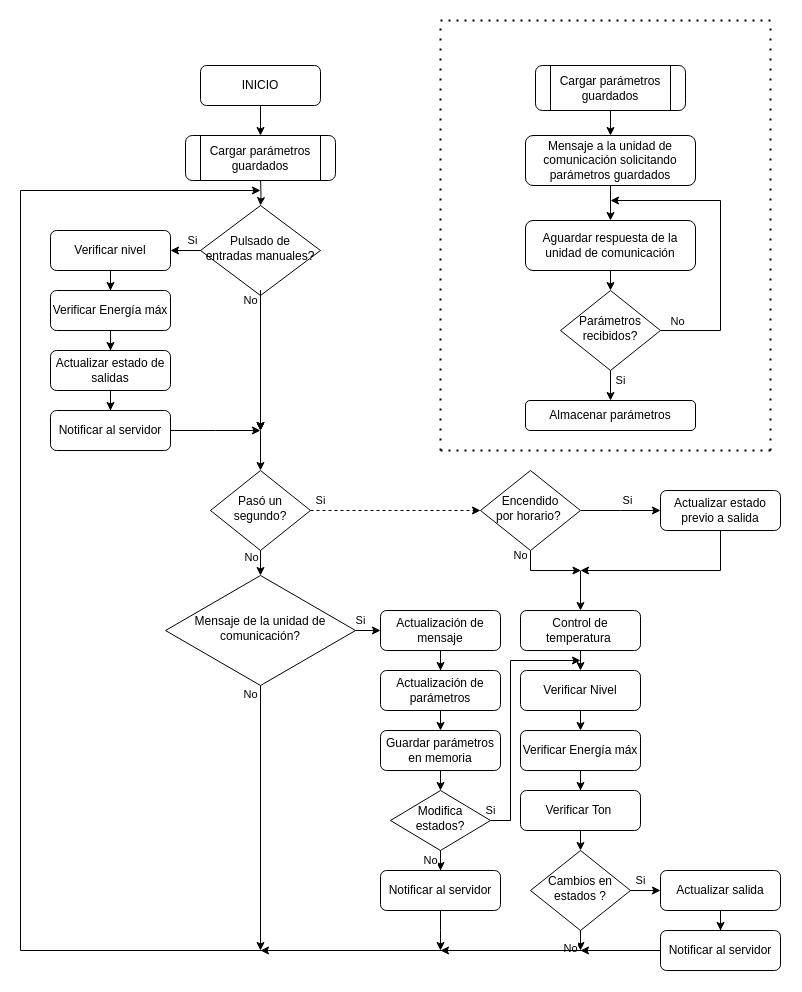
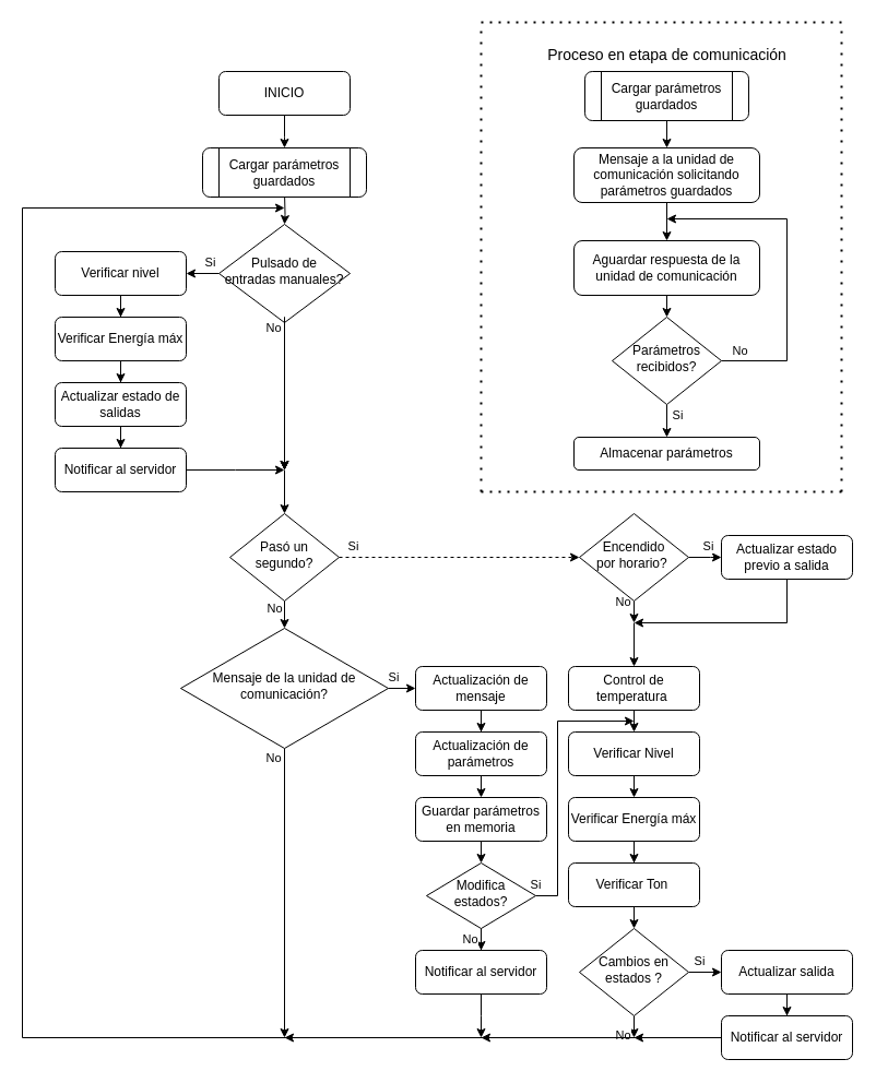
  <mxCell id="0" />
  <mxCell id="1" parent="0" />
  <mxCell id="2" value="" style="edgeStyle=orthogonalEdgeStyle;rounded=0;orthogonalLoop=1;jettySize=auto;html=1;" parent="1" source="3" edge="1"><mxGeometry relative="1" as="geometry"><mxPoint x="260" y="135" as="targetPoint" /></mxGeometry></mxCell>
  <mxCell id="3" value="INICIO" style="rounded=1;whiteSpace=wrap;html=1;fontSize=12;glass=0;strokeWidth=1;shadow=0;" parent="1" vertex="1"><mxGeometry x="200" y="65" width="120" height="40" as="geometry" /></mxCell>
  <mxCell id="4" value="" style="edgeStyle=orthogonalEdgeStyle;rounded=0;orthogonalLoop=1;jettySize=auto;html=1;" parent="1" target="7" edge="1"><mxGeometry relative="1" as="geometry"><mxPoint x="260" y="175" as="sourcePoint" /></mxGeometry></mxCell>
  <mxCell id="5" value="Si" style="edgeStyle=orthogonalEdgeStyle;rounded=0;jumpSize=6;orthogonalLoop=1;jettySize=auto;html=1;" parent="1" source="7" target="9" edge="1"><mxGeometry x="-0.666" y="-10" relative="1" as="geometry"><mxPoint as="offset" /></mxGeometry></mxCell>
  <mxCell id="6" value="No" style="edgeStyle=orthogonalEdgeStyle;rounded=0;jumpSize=6;orthogonalLoop=1;jettySize=auto;html=1;" parent="1" source="7" edge="1"><mxGeometry x="0.857" y="-120" relative="1" as="geometry"><mxPoint x="260" y="430" as="targetPoint" /><Array as="points"><mxPoint x="260" y="420" /><mxPoint x="260" y="420" /></Array><mxPoint x="110" y="-120" as="offset" /></mxGeometry></mxCell>
  <mxCell id="7" value="Pulsado de entradas manuales?" style="rhombus;whiteSpace=wrap;html=1;shadow=0;fontFamily=Helvetica;fontSize=12;align=center;strokeWidth=1;spacing=6;spacingTop=-4;labelBackgroundColor=none;" parent="1" vertex="1"><mxGeometry x="200" y="205" width="120" height="90" as="geometry" /></mxCell>
  <mxCell id="8" value="" style="edgeStyle=orthogonalEdgeStyle;rounded=0;jumpSize=6;orthogonalLoop=1;jettySize=auto;html=1;" parent="1" source="9" target="11" edge="1"><mxGeometry relative="1" as="geometry" /></mxCell>
  <mxCell id="9" value="Verificar nivel" style="rounded=1;whiteSpace=wrap;html=1;fontSize=12;glass=0;strokeWidth=1;shadow=0;" parent="1" vertex="1"><mxGeometry x="50" y="230" width="120" height="40" as="geometry" /></mxCell>
  <mxCell id="10" value="" style="edgeStyle=orthogonalEdgeStyle;rounded=0;jumpSize=6;orthogonalLoop=1;jettySize=auto;html=1;" parent="1" source="11" target="13" edge="1"><mxGeometry relative="1" as="geometry" /></mxCell>
  <mxCell id="11" value="Verificar Energía máx" style="rounded=1;whiteSpace=wrap;html=1;fontSize=12;glass=0;strokeWidth=1;shadow=0;" parent="1" vertex="1"><mxGeometry x="50" y="290" width="120" height="40" as="geometry" /></mxCell>
  <mxCell id="12" value="" style="edgeStyle=orthogonalEdgeStyle;rounded=0;jumpSize=6;orthogonalLoop=1;jettySize=auto;html=1;" parent="1" source="13" target="15" edge="1"><mxGeometry relative="1" as="geometry" /></mxCell>
  <mxCell id="13" value="Actualizar estado de salidas" style="rounded=1;whiteSpace=wrap;html=1;fontSize=12;glass=0;strokeWidth=1;shadow=0;" parent="1" vertex="1"><mxGeometry x="50" y="350" width="120" height="40" as="geometry" /></mxCell>
  <mxCell id="14" style="edgeStyle=orthogonalEdgeStyle;rounded=0;jumpSize=6;orthogonalLoop=1;jettySize=auto;html=1;" parent="1" source="15" edge="1"><mxGeometry relative="1" as="geometry"><mxPoint x="260" y="430" as="targetPoint" /></mxGeometry></mxCell>
  <mxCell id="15" value="Notificar al servidor" style="rounded=1;whiteSpace=wrap;html=1;fontSize=12;glass=0;strokeWidth=1;shadow=0;" parent="1" vertex="1"><mxGeometry x="50" y="410" width="120" height="40" as="geometry" /></mxCell>
  <mxCell id="16" value="Si" style="edgeStyle=orthogonalEdgeStyle;rounded=0;jumpSize=6;orthogonalLoop=1;jettySize=auto;html=1;dashed=1;" parent="1" source="17" target="20" edge="1"><mxGeometry x="-0.882" y="10" relative="1" as="geometry"><mxPoint as="offset" /></mxGeometry></mxCell>
  <mxCell id="17" value="Pasó un segundo?" style="rhombus;whiteSpace=wrap;html=1;shadow=0;fontFamily=Helvetica;fontSize=12;align=center;strokeWidth=1;spacing=6;spacingTop=-4;labelBackgroundColor=none;" parent="1" vertex="1"><mxGeometry x="210" y="470" width="100" height="80" as="geometry" /></mxCell>
  <mxCell id="18" value="Si" style="edgeStyle=orthogonalEdgeStyle;rounded=0;jumpSize=6;orthogonalLoop=1;jettySize=auto;html=1;" parent="1" source="20" edge="1"><mxGeometry x="0.202" y="10" relative="1" as="geometry"><mxPoint x="660" y="510" as="targetPoint" /><mxPoint as="offset" /></mxGeometry></mxCell>
  <mxCell id="19" value="No" style="edgeStyle=orthogonalEdgeStyle;rounded=0;jumpSize=6;orthogonalLoop=1;jettySize=auto;html=1;" parent="1" source="20" edge="1"><mxGeometry x="-0.867" y="-10" relative="1" as="geometry"><mxPoint x="580" y="570" as="targetPoint" /><mxPoint as="offset" /></mxGeometry></mxCell>
- <mxCell id="20" value="Encendido &lt;br&gt;por horario?&amp;nbsp;" style="rhombus;whiteSpace=wrap;html=1;shadow=0;fontFamily=Helvetica;fontSize=12;align=center;strokeWidth=1;spacing=6;spacingTop=-4;labelBackgroundColor=none;rounded=0;" parent="1" vertex="1"><mxGeometry x="480" y="470" width="100" height="80" as="geometry" /></mxCell>
+ <mxCell id="20" value="Encendido &lt;br&gt;por horario?&amp;nbsp;" style="rhombus;whiteSpace=wrap;html=1;shadow=0;fontFamily=Helvetica;fontSize=12;align=center;strokeWidth=1;spacing=6;spacingTop=-4;labelBackgroundColor=none;rounded=0;" parent="1" vertex="1"><mxGeometry x="530" y="470" width="100" height="80" as="geometry" /></mxCell>
  <mxCell id="21" value="" style="edgeStyle=orthogonalEdgeStyle;rounded=0;jumpSize=6;orthogonalLoop=1;jettySize=auto;html=1;" parent="1" source="22" edge="1"><mxGeometry relative="1" as="geometry"><mxPoint x="580" y="730" as="targetPoint" /></mxGeometry></mxCell>
  <mxCell id="22" value="Verificar Nivel" style="rounded=1;whiteSpace=wrap;html=1;fontSize=12;glass=0;strokeWidth=1;shadow=0;" parent="1" vertex="1"><mxGeometry x="520" y="670" width="120" height="40" as="geometry" /></mxCell>
  <mxCell id="23" style="edgeStyle=orthogonalEdgeStyle;rounded=0;jumpSize=6;orthogonalLoop=1;jettySize=auto;html=1;" parent="1" source="24" edge="1"><mxGeometry relative="1" as="geometry"><mxPoint x="580" y="570" as="targetPoint" /><Array as="points"><mxPoint x="720" y="570" /></Array></mxGeometry></mxCell>
  <mxCell id="24" value="Actualizar estado previo a salida" style="rounded=1;whiteSpace=wrap;html=1;fontSize=12;glass=0;strokeWidth=1;shadow=0;" parent="1" vertex="1"><mxGeometry x="660" y="490" width="120" height="40" as="geometry" /></mxCell>
  <mxCell id="25" value="" style="edgeStyle=orthogonalEdgeStyle;rounded=0;jumpSize=6;orthogonalLoop=1;jettySize=auto;html=1;" parent="1" source="26" target="28" edge="1"><mxGeometry relative="1" as="geometry" /></mxCell>
  <mxCell id="26" value="Verificar Energía máx" style="rounded=1;whiteSpace=wrap;html=1;fontSize=12;glass=0;strokeWidth=1;shadow=0;" parent="1" vertex="1"><mxGeometry x="520" y="730" width="120" height="40" as="geometry" /></mxCell>
  <mxCell id="27" value="" style="edgeStyle=orthogonalEdgeStyle;rounded=0;jumpSize=6;orthogonalLoop=1;jettySize=auto;html=1;" parent="1" source="28" edge="1"><mxGeometry relative="1" as="geometry"><mxPoint x="580" y="850" as="targetPoint" /></mxGeometry></mxCell>
  <mxCell id="28" value="Verificar Ton&amp;nbsp;" style="rounded=1;whiteSpace=wrap;html=1;fontSize=12;glass=0;strokeWidth=1;shadow=0;" parent="1" vertex="1"><mxGeometry x="520" y="790" width="120" height="40" as="geometry" /></mxCell>
  <mxCell id="29" value="" style="endArrow=classic;html=1;entryX=0.5;entryY=0;entryDx=0;entryDy=0;" parent="1" target="17" edge="1"><mxGeometry width="50" height="50" relative="1" as="geometry"><mxPoint x="260" y="430" as="sourcePoint" /><mxPoint x="440" y="310" as="targetPoint" /></mxGeometry></mxCell>
  <mxCell id="30" value="Control de temperatura&amp;nbsp;" style="rounded=1;whiteSpace=wrap;html=1;fontSize=12;glass=0;strokeWidth=1;shadow=0;" parent="1" vertex="1"><mxGeometry x="520" y="610" width="120" height="40" as="geometry" /></mxCell>
  <mxCell id="31" value="" style="endArrow=classic;html=1;entryX=0.5;entryY=0;entryDx=0;entryDy=0;" parent="1" target="30" edge="1"><mxGeometry width="50" height="50" relative="1" as="geometry"><mxPoint x="580" y="570" as="sourcePoint" /><mxPoint x="490" y="590" as="targetPoint" /></mxGeometry></mxCell>
  <mxCell id="32" value="" style="endArrow=classic;html=1;exitX=0.5;exitY=1;exitDx=0;exitDy=0;" parent="1" source="30" target="22" edge="1"><mxGeometry width="50" height="50" relative="1" as="geometry"><mxPoint x="440" y="750" as="sourcePoint" /><mxPoint x="490" y="700" as="targetPoint" /></mxGeometry></mxCell>
  <mxCell id="33" value="Si" style="edgeStyle=orthogonalEdgeStyle;rounded=0;jumpSize=6;orthogonalLoop=1;jettySize=auto;html=1;entryX=0;entryY=0.5;entryDx=0;entryDy=0;" parent="1" source="35" target="37" edge="1"><mxGeometry x="0.202" y="10" relative="1" as="geometry"><mxPoint x="650" y="890" as="targetPoint" /><Array as="points" /><mxPoint as="offset" /></mxGeometry></mxCell>
  <mxCell id="34" value="No" style="edgeStyle=orthogonalEdgeStyle;rounded=0;jumpSize=6;orthogonalLoop=1;jettySize=auto;html=1;" parent="1" source="35" edge="1"><mxGeometry x="0.667" y="-10" relative="1" as="geometry"><mxPoint x="580" y="950" as="targetPoint" /><mxPoint as="offset" /></mxGeometry></mxCell>
  <mxCell id="35" value="Cambios en estados ?" style="rhombus;whiteSpace=wrap;html=1;shadow=0;fontFamily=Helvetica;fontSize=12;align=center;strokeWidth=1;spacing=6;spacingTop=-4;labelBackgroundColor=none;" parent="1" vertex="1"><mxGeometry x="530" y="850" width="100" height="80" as="geometry" /></mxCell>
  <mxCell id="36" value="" style="edgeStyle=orthogonalEdgeStyle;rounded=0;jumpSize=6;orthogonalLoop=1;jettySize=auto;html=1;" parent="1" source="37" target="40" edge="1"><mxGeometry relative="1" as="geometry" /></mxCell>
  <mxCell id="37" value="Actualizar salida" style="rounded=1;whiteSpace=wrap;html=1;fontSize=12;glass=0;strokeWidth=1;shadow=0;" parent="1" vertex="1"><mxGeometry x="660" y="870" width="120" height="40" as="geometry" /></mxCell>
  <mxCell id="38" style="edgeStyle=orthogonalEdgeStyle;rounded=0;jumpSize=6;orthogonalLoop=1;jettySize=auto;html=1;" parent="1" source="40" edge="1"><mxGeometry relative="1" as="geometry"><mxPoint x="260" y="190" as="targetPoint" /><Array as="points"><mxPoint x="720" y="950" /><mxPoint x="20" y="950" /><mxPoint x="20" y="190" /></Array></mxGeometry></mxCell>
  <mxCell id="39" value="" style="edgeStyle=orthogonalEdgeStyle;rounded=0;jumpSize=6;orthogonalLoop=1;jettySize=auto;html=1;" parent="1" source="40" edge="1"><mxGeometry relative="1" as="geometry"><mxPoint x="580" y="950" as="targetPoint" /></mxGeometry></mxCell>
  <mxCell id="40" value="Notificar al servidor" style="rounded=1;whiteSpace=wrap;html=1;fontSize=12;glass=0;strokeWidth=1;shadow=0;" parent="1" vertex="1"><mxGeometry x="660" y="930" width="120" height="40" as="geometry" /></mxCell>
  <mxCell id="41" value="No" style="edgeStyle=orthogonalEdgeStyle;rounded=0;jumpSize=6;orthogonalLoop=1;jettySize=auto;html=1;" parent="1" source="43" edge="1"><mxGeometry x="-0.929" y="-10" relative="1" as="geometry"><mxPoint x="260" y="950" as="targetPoint" /><mxPoint as="offset" /></mxGeometry></mxCell>
  <mxCell id="42" value="Si" style="edgeStyle=orthogonalEdgeStyle;rounded=0;orthogonalLoop=1;jettySize=auto;html=1;" parent="1" source="43" target="47" edge="1"><mxGeometry x="0.273" y="10" relative="1" as="geometry"><mxPoint as="offset" /></mxGeometry></mxCell>
  <mxCell id="43" value="Mensaje de la unidad de comunicación?" style="rhombus;whiteSpace=wrap;html=1;shadow=0;fontFamily=Helvetica;fontSize=12;align=center;strokeWidth=1;spacing=6;spacingTop=-4;labelBackgroundColor=none;" parent="1" vertex="1"><mxGeometry x="165" y="575" width="190" height="110" as="geometry" /></mxCell>
  <mxCell id="44" value="" style="endArrow=classic;html=1;exitX=0.5;exitY=1;exitDx=0;exitDy=0;" parent="1" source="17" target="43" edge="1"><mxGeometry width="50" height="50" relative="1" as="geometry"><mxPoint x="390" y="630" as="sourcePoint" /><mxPoint x="440" y="580" as="targetPoint" /></mxGeometry></mxCell>
  <mxCell id="45" value="&lt;div&gt;No&lt;/div&gt;" style="edgeLabel;html=1;align=center;verticalAlign=middle;resizable=0;points=[];" parent="44" vertex="1" connectable="0"><mxGeometry x="-0.7" relative="1" as="geometry"><mxPoint x="-10" y="2.14" as="offset" /></mxGeometry></mxCell>
  <mxCell id="46" value="" style="edgeStyle=orthogonalEdgeStyle;rounded=0;jumpSize=6;orthogonalLoop=1;jettySize=auto;html=1;" parent="1" source="47" target="49" edge="1"><mxGeometry relative="1" as="geometry" /></mxCell>
  <mxCell id="47" value="Actualización de mensaje" style="rounded=1;whiteSpace=wrap;html=1;fontSize=12;glass=0;strokeWidth=1;shadow=0;" parent="1" vertex="1"><mxGeometry x="380" y="610" width="120" height="40" as="geometry" /></mxCell>
  <mxCell id="48" value="" style="edgeStyle=orthogonalEdgeStyle;rounded=0;jumpSize=6;orthogonalLoop=1;jettySize=auto;html=1;" parent="1" source="49" edge="1"><mxGeometry relative="1" as="geometry"><mxPoint x="440" y="730" as="targetPoint" /></mxGeometry></mxCell>
  <mxCell id="49" value="Actualización de parámetros" style="rounded=1;whiteSpace=wrap;html=1;fontSize=12;glass=0;strokeWidth=1;shadow=0;" parent="1" vertex="1"><mxGeometry x="380" y="670" width="120" height="40" as="geometry" /></mxCell>
  <mxCell id="50" value="No" style="edgeStyle=orthogonalEdgeStyle;rounded=0;jumpSize=6;orthogonalLoop=1;jettySize=auto;html=1;" parent="1" source="52" target="54" edge="1"><mxGeometry x="0.667" y="-10" relative="1" as="geometry"><mxPoint x="440" y="930" as="targetPoint" /><mxPoint as="offset" /></mxGeometry></mxCell>
  <mxCell id="51" value="Si" style="edgeStyle=orthogonalEdgeStyle;rounded=0;jumpSize=6;orthogonalLoop=1;jettySize=auto;html=1;" parent="1" source="52" edge="1"><mxGeometry x="-0.76" y="20" relative="1" as="geometry"><mxPoint x="580" y="660" as="targetPoint" /><Array as="points"><mxPoint x="510" y="820" /><mxPoint x="510" y="660" /></Array><mxPoint as="offset" /></mxGeometry></mxCell>
  <mxCell id="52" value="Modifica estados?" style="rhombus;whiteSpace=wrap;html=1;shadow=0;fontFamily=Helvetica;fontSize=12;align=center;strokeWidth=1;spacing=6;spacingTop=-4;labelBackgroundColor=none;" parent="1" vertex="1"><mxGeometry x="390" y="790" width="100" height="60" as="geometry" /></mxCell>
  <mxCell id="53" value="" style="edgeStyle=orthogonalEdgeStyle;rounded=0;jumpSize=6;orthogonalLoop=1;jettySize=auto;html=1;" parent="1" source="54" edge="1"><mxGeometry relative="1" as="geometry"><mxPoint x="440" y="950" as="targetPoint" /></mxGeometry></mxCell>
  <mxCell id="54" value="Notificar al servidor" style="rounded=1;whiteSpace=wrap;html=1;fontSize=12;glass=0;strokeWidth=1;shadow=0;" parent="1" vertex="1"><mxGeometry x="380" y="870" width="120" height="40" as="geometry" /></mxCell>
  <mxCell id="55" value="" style="endArrow=classic;html=1;" parent="1" edge="1"><mxGeometry width="50" height="50" relative="1" as="geometry"><mxPoint x="580" y="950" as="sourcePoint" /><mxPoint x="440" y="950" as="targetPoint" /></mxGeometry></mxCell>
  <mxCell id="56" value="" style="endArrow=classic;html=1;" parent="1" edge="1"><mxGeometry width="50" height="50" relative="1" as="geometry"><mxPoint x="440" y="950" as="sourcePoint" /><mxPoint x="260" y="950" as="targetPoint" /></mxGeometry></mxCell>
  <mxCell id="57" value="" style="edgeStyle=orthogonalEdgeStyle;rounded=0;jumpSize=6;orthogonalLoop=1;jettySize=auto;html=1;" parent="1" source="58" edge="1"><mxGeometry relative="1" as="geometry"><mxPoint x="440" y="790" as="targetPoint" /></mxGeometry></mxCell>
  <mxCell id="58" value="Guardar parámetros en memoria" style="rounded=1;whiteSpace=wrap;html=1;fontSize=12;glass=0;strokeWidth=1;shadow=0;" parent="1" vertex="1"><mxGeometry x="380" y="730" width="120" height="40" as="geometry" /></mxCell>
+ <mxCell id="59" value="&lt;font style=&quot;font-size: 14px&quot;&gt;Proceso en etapa de comunicación&lt;/font&gt;" style="text;html=1;align=center;verticalAlign=middle;resizable=0;points=[];autosize=1;" parent="1" vertex="1"><mxGeometry x="495" y="40" width="230" height="20" as="geometry" /></mxCell>
  <mxCell id="60" value="No" style="edgeStyle=orthogonalEdgeStyle;rounded=0;jumpSize=6;orthogonalLoop=1;jettySize=auto;html=1;" parent="1" edge="1"><mxGeometry x="0.857" y="-120" relative="1" as="geometry"><mxPoint x="260" y="430" as="targetPoint" /><Array as="points"><mxPoint x="260" y="420" /><mxPoint x="260" y="420" /></Array><mxPoint x="110" y="-120" as="offset" /><mxPoint x="260" y="290" as="sourcePoint" /></mxGeometry></mxCell>
  <mxCell id="61" value="No" style="edgeStyle=orthogonalEdgeStyle;rounded=0;jumpSize=6;orthogonalLoop=1;jettySize=auto;html=1;" parent="1" edge="1"><mxGeometry x="0.857" y="-120" relative="1" as="geometry"><mxPoint x="260" y="430" as="targetPoint" /><Array as="points"><mxPoint x="260" y="420" /><mxPoint x="260" y="420" /></Array><mxPoint x="110" y="-120" as="offset" /><mxPoint x="260" y="290" as="sourcePoint" /></mxGeometry></mxCell>
  <mxCell id="62" value="" style="endArrow=none;dashed=1;html=1;strokeWidth=2;dashPattern=1 4;" parent="1" edge="1"><mxGeometry width="50" height="50" relative="1" as="geometry"><mxPoint x="440" y="450" as="sourcePoint" /><mxPoint x="440" y="20" as="targetPoint" /></mxGeometry></mxCell>
  <mxCell id="63" value="" style="endArrow=none;dashed=1;html=1;dashPattern=1 4;strokeWidth=2;" parent="1" edge="1"><mxGeometry width="50" height="50" relative="1" as="geometry"><mxPoint x="770" y="450" as="sourcePoint" /><mxPoint x="770" y="20" as="targetPoint" /></mxGeometry></mxCell>
  <mxCell id="64" style="edgeStyle=orthogonalEdgeStyle;rounded=0;orthogonalLoop=1;jettySize=auto;html=1;exitX=0.5;exitY=1;exitDx=0;exitDy=0;entryX=0.5;entryY=0;entryDx=0;entryDy=0;" parent="1" source="65" target="74" edge="1"><mxGeometry relative="1" as="geometry" /></mxCell>
  <mxCell id="65" value="Mensaje a la unidad de comunicación solicitando parámetros guardados" style="rounded=1;whiteSpace=wrap;html=1;fontSize=12;glass=0;strokeWidth=1;shadow=0;" parent="1" vertex="1"><mxGeometry x="525" y="135" width="170" height="50" as="geometry" /></mxCell>
  <mxCell id="66" value="Cargar parámetros guardados" style="shape=process;whiteSpace=wrap;html=1;backgroundOutline=1;rounded=1;" parent="1" vertex="1"><mxGeometry x="185" y="135" width="150" height="45" as="geometry" /></mxCell>
  <mxCell id="67" value="" style="edgeStyle=orthogonalEdgeStyle;rounded=0;orthogonalLoop=1;jettySize=auto;html=1;" parent="1" source="68" target="65" edge="1"><mxGeometry relative="1" as="geometry" /></mxCell>
  <mxCell id="68" value="Cargar parámetros guardados" style="shape=process;whiteSpace=wrap;html=1;backgroundOutline=1;rounded=1;" parent="1" vertex="1"><mxGeometry x="535" y="65" width="150" height="45" as="geometry" /></mxCell>
  <mxCell id="69" style="edgeStyle=orthogonalEdgeStyle;rounded=0;orthogonalLoop=1;jettySize=auto;html=1;exitX=1;exitY=0.5;exitDx=0;exitDy=0;" parent="1" source="72" edge="1"><mxGeometry relative="1" as="geometry"><mxPoint x="610" y="200" as="targetPoint" /><Array as="points"><mxPoint x="720" y="330" /><mxPoint x="720" y="200" /></Array></mxGeometry></mxCell>
  <mxCell id="70" value="No" style="edgeLabel;html=1;align=center;verticalAlign=middle;resizable=0;points=[];" parent="69" vertex="1" connectable="0"><mxGeometry x="-0.893" y="-2" relative="1" as="geometry"><mxPoint y="-12" as="offset" /></mxGeometry></mxCell>
  <mxCell id="71" value="Si" style="edgeStyle=orthogonalEdgeStyle;rounded=0;orthogonalLoop=1;jettySize=auto;html=1;exitX=0.5;exitY=1;exitDx=0;exitDy=0;entryX=0.5;entryY=0;entryDx=0;entryDy=0;" parent="1" source="72" target="75" edge="1"><mxGeometry x="-0.333" y="10" relative="1" as="geometry"><mxPoint as="offset" /></mxGeometry></mxCell>
  <mxCell id="72" value="Parámetros recibidos?" style="rhombus;whiteSpace=wrap;html=1;shadow=0;fontFamily=Helvetica;fontSize=12;align=center;strokeWidth=1;spacing=6;spacingTop=-4;labelBackgroundColor=none;rounded=0;" parent="1" vertex="1"><mxGeometry x="560" y="290" width="100" height="80" as="geometry" /></mxCell>
  <mxCell id="73" style="edgeStyle=orthogonalEdgeStyle;rounded=0;orthogonalLoop=1;jettySize=auto;html=1;exitX=0.5;exitY=1;exitDx=0;exitDy=0;entryX=0.5;entryY=0;entryDx=0;entryDy=0;" parent="1" source="74" target="72" edge="1"><mxGeometry relative="1" as="geometry" /></mxCell>
  <mxCell id="74" value="Aguardar respuesta de la unidad de comunicación" style="rounded=1;whiteSpace=wrap;html=1;fontSize=12;glass=0;strokeWidth=1;shadow=0;" parent="1" vertex="1"><mxGeometry x="525" y="220" width="170" height="50" as="geometry" /></mxCell>
  <mxCell id="75" value="Almacenar parámetros" style="rounded=1;whiteSpace=wrap;html=1;fontSize=12;glass=0;strokeWidth=1;shadow=0;" parent="1" vertex="1"><mxGeometry x="525" y="400" width="170" height="30" as="geometry" /></mxCell>
  <mxCell id="76" value="" style="endArrow=none;dashed=1;html=1;dashPattern=1 3;strokeWidth=2;" parent="1" edge="1"><mxGeometry width="50" height="50" relative="1" as="geometry"><mxPoint x="440" y="450" as="sourcePoint" /><mxPoint x="770" y="450" as="targetPoint" /><Array as="points"><mxPoint x="610" y="450" /></Array></mxGeometry></mxCell>
  <mxCell id="77" value="" style="endArrow=none;dashed=1;html=1;dashPattern=1 3;strokeWidth=2;" parent="1" edge="1"><mxGeometry width="50" height="50" relative="1" as="geometry"><mxPoint x="440" y="20" as="sourcePoint" /><mxPoint x="770" y="20" as="targetPoint" /><Array as="points"><mxPoint x="610" y="20" /></Array></mxGeometry></mxCell>
